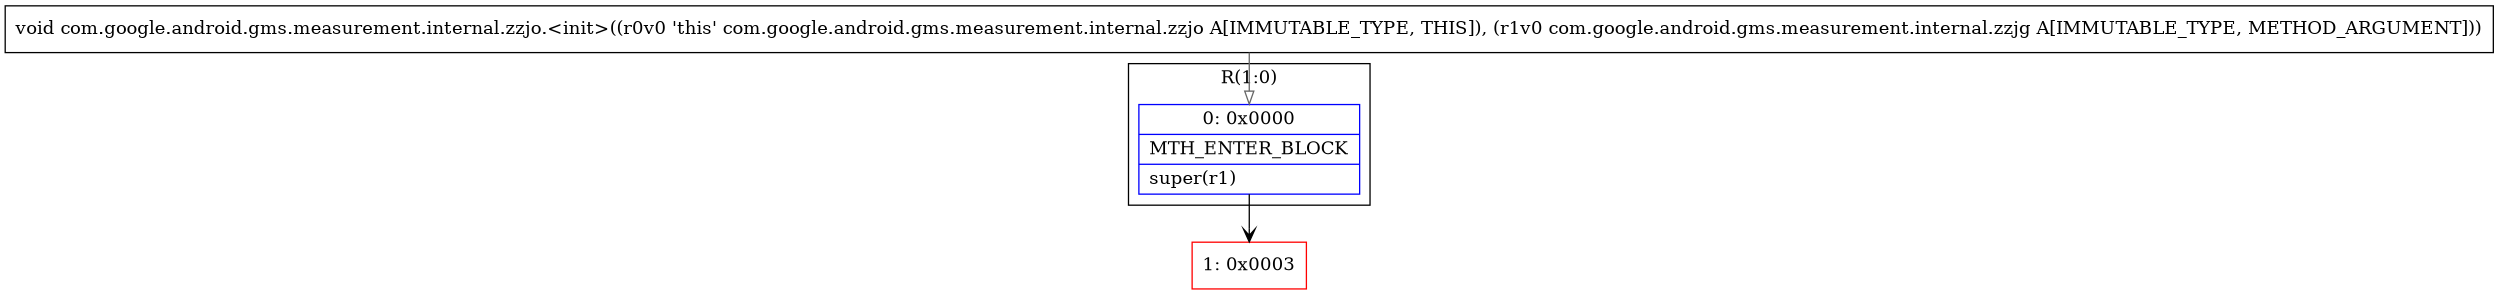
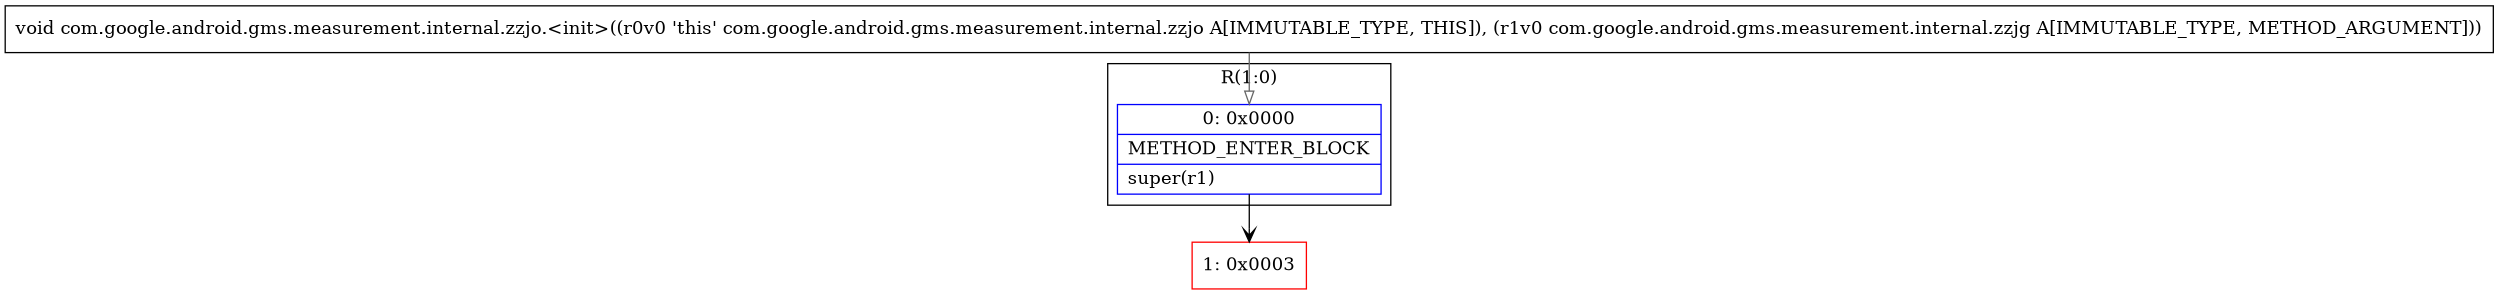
  digraph {
    node [shape=record]
    edge [style=solid]
-   n1 [color=blue label="{0\:\ 0x0000|MTH_ENTER_BLOCK\l|super(r1)\l}"]
+   n1 [color=blue label="{0\:\ 0x0000|METHOD_ENTER_BLOCK\l|super(r1)\l}"]
    n2 [color=red label="{1\:\ 0x0003}"]
    n3 [label="{void com.google.android.gms.measurement.internal.zzjo.\<init\>((r0v0 'this' com.google.android.gms.measurement.internal.zzjo A[IMMUTABLE_TYPE, THIS]), (r1v0 com.google.android.gms.measurement.internal.zzjg A[IMMUTABLE_TYPE, METHOD_ARGUMENT])) }"]
    subgraph cluster_1 {
      label="R(1:0)"
      n1
    }
    n1 -> n2 [color=black arrowhead=vee]
    n3 -> n1 [color=gray40 arrowhead=onormal]
  }
